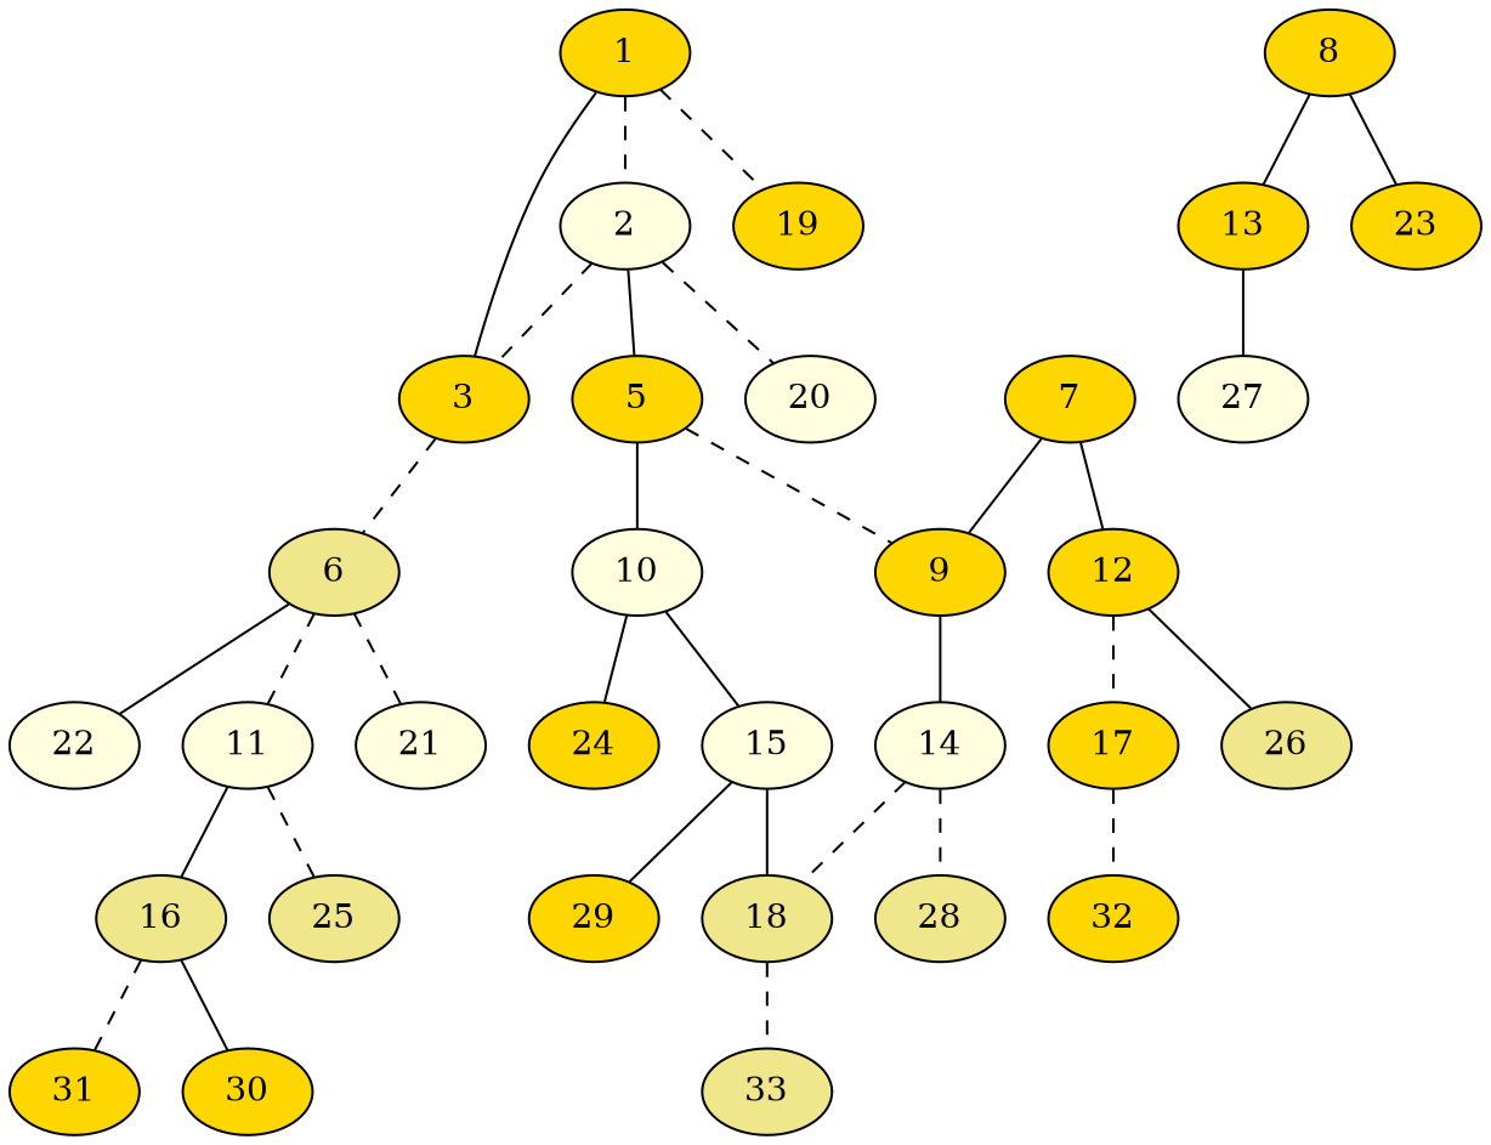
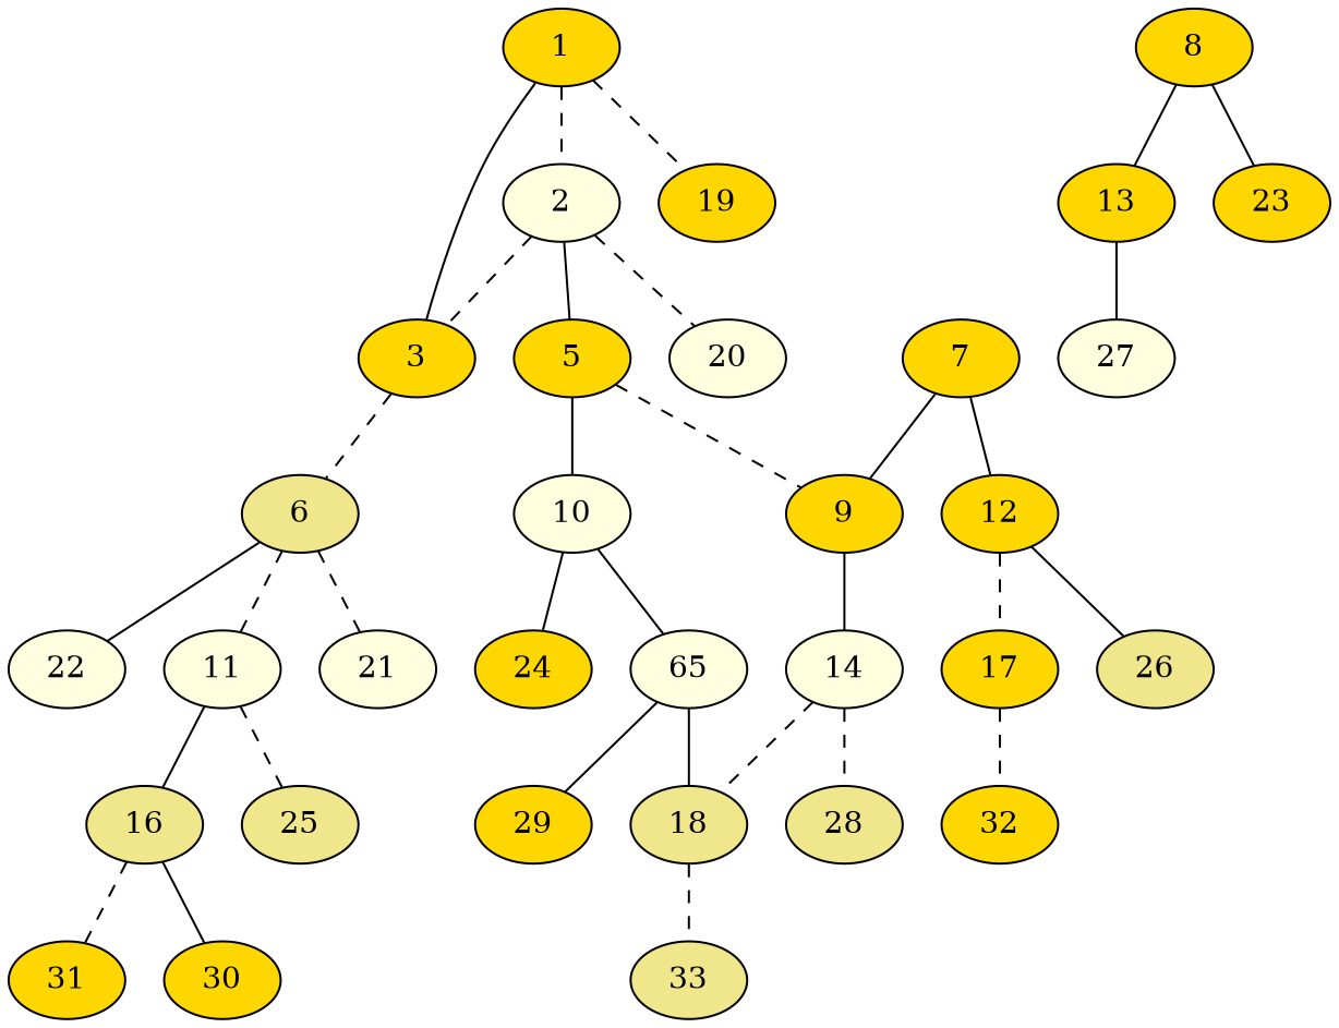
  graph {
    node [chem=C fillcolor=gold style=filled]
    edge [style=solid valence=1]
    2 [fillcolor=lightyellow]
    1
    3 [chem=N]
    19 [chem=H]
    5
    20 [chem=H fillcolor=lightyellow]
    6 [fillcolor=khaki]
    9
    10 [fillcolor=lightyellow]
    11 [fillcolor=lightyellow]
    21 [chem=H fillcolor=lightyellow]
    22 [chem=H fillcolor=lightyellow]
    7
    12
    8
    13
    23 [chem=H]
    14 [fillcolor=lightyellow]
-   15 [fillcolor=lightyellow]
+   15 [fillcolor=lightyellow label=65]
    24 [chem=H]
    16 [fillcolor=khaki]
    25 [chem=H fillcolor=khaki]
    17
    26 [chem=H fillcolor=khaki]
    27 [chem=H fillcolor=lightyellow]
    18 [fillcolor=khaki]
    28 [chem=H fillcolor=khaki]
    29 [chem=H]
    30 [chem=H]
    31 [chem=H]
    32 [chem=H]
    33 [chem=H fillcolor=khaki]
    2 -- 3 [style=dashed]
    2 -- 5
    2 -- 20 [style=dashed]
    1 -- 2 [style=dashed]
    1 -- 3
    1 -- 19 [style=dashed]
    3 -- 6 [style=dashed]
    5 -- 9 [style=dashed valence=2]
    5 -- 10
    6 -- 11 [style=dashed]
    6 -- 21 [style=dashed]
    6 -- 22
    9 -- 14
    10 -- 15 [valence=2]
    10 -- 24
    11 -- 16 [valence=2]
    11 -- 25 [style=dashed]
    7 -- 9
    7 -- 12
    12 -- 17 [style=dashed valence=2]
    12 -- 26
    8 -- 13 [valence=2]
    8 -- 23
    13 -- 27
    14 -- 18 [style=dashed valence=2]
    14 -- 28 [style=dashed]
    15 -- 18
    15 -- 29
    16 -- 30
    16 -- 31 [style=dashed]
    17 -- 32 [style=dashed]
    18 -- 33 [style=dashed]
  }
